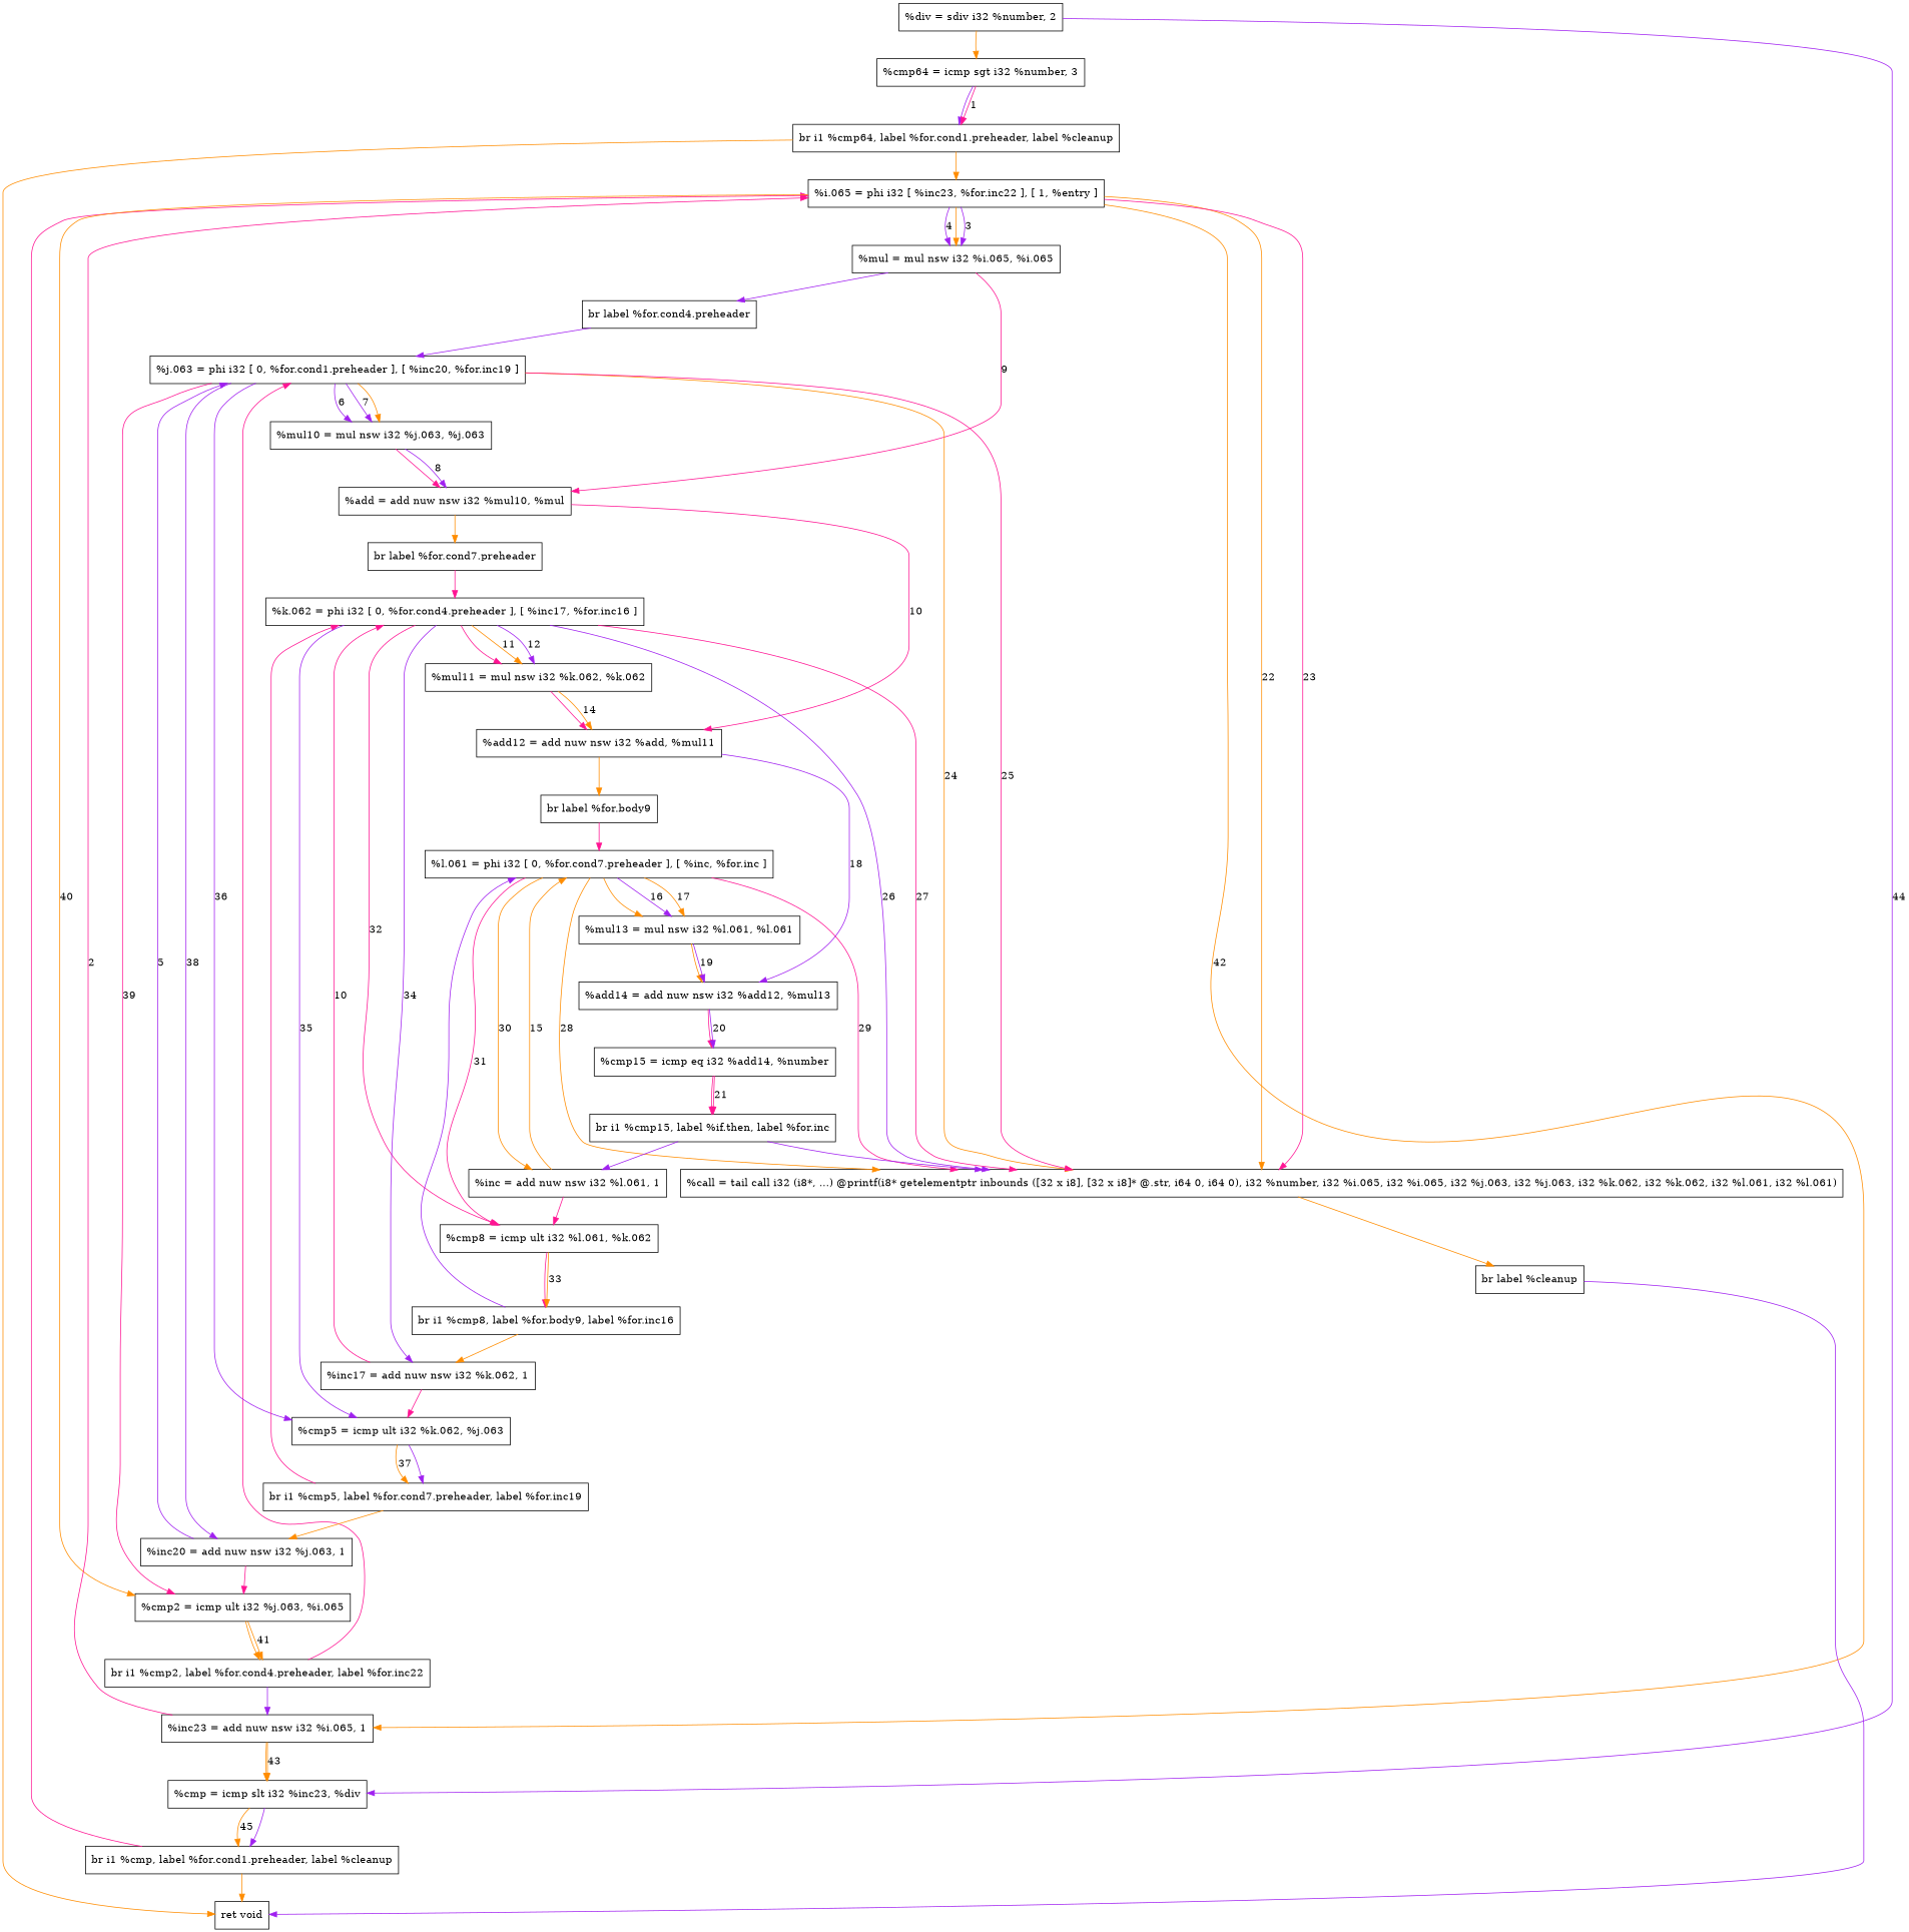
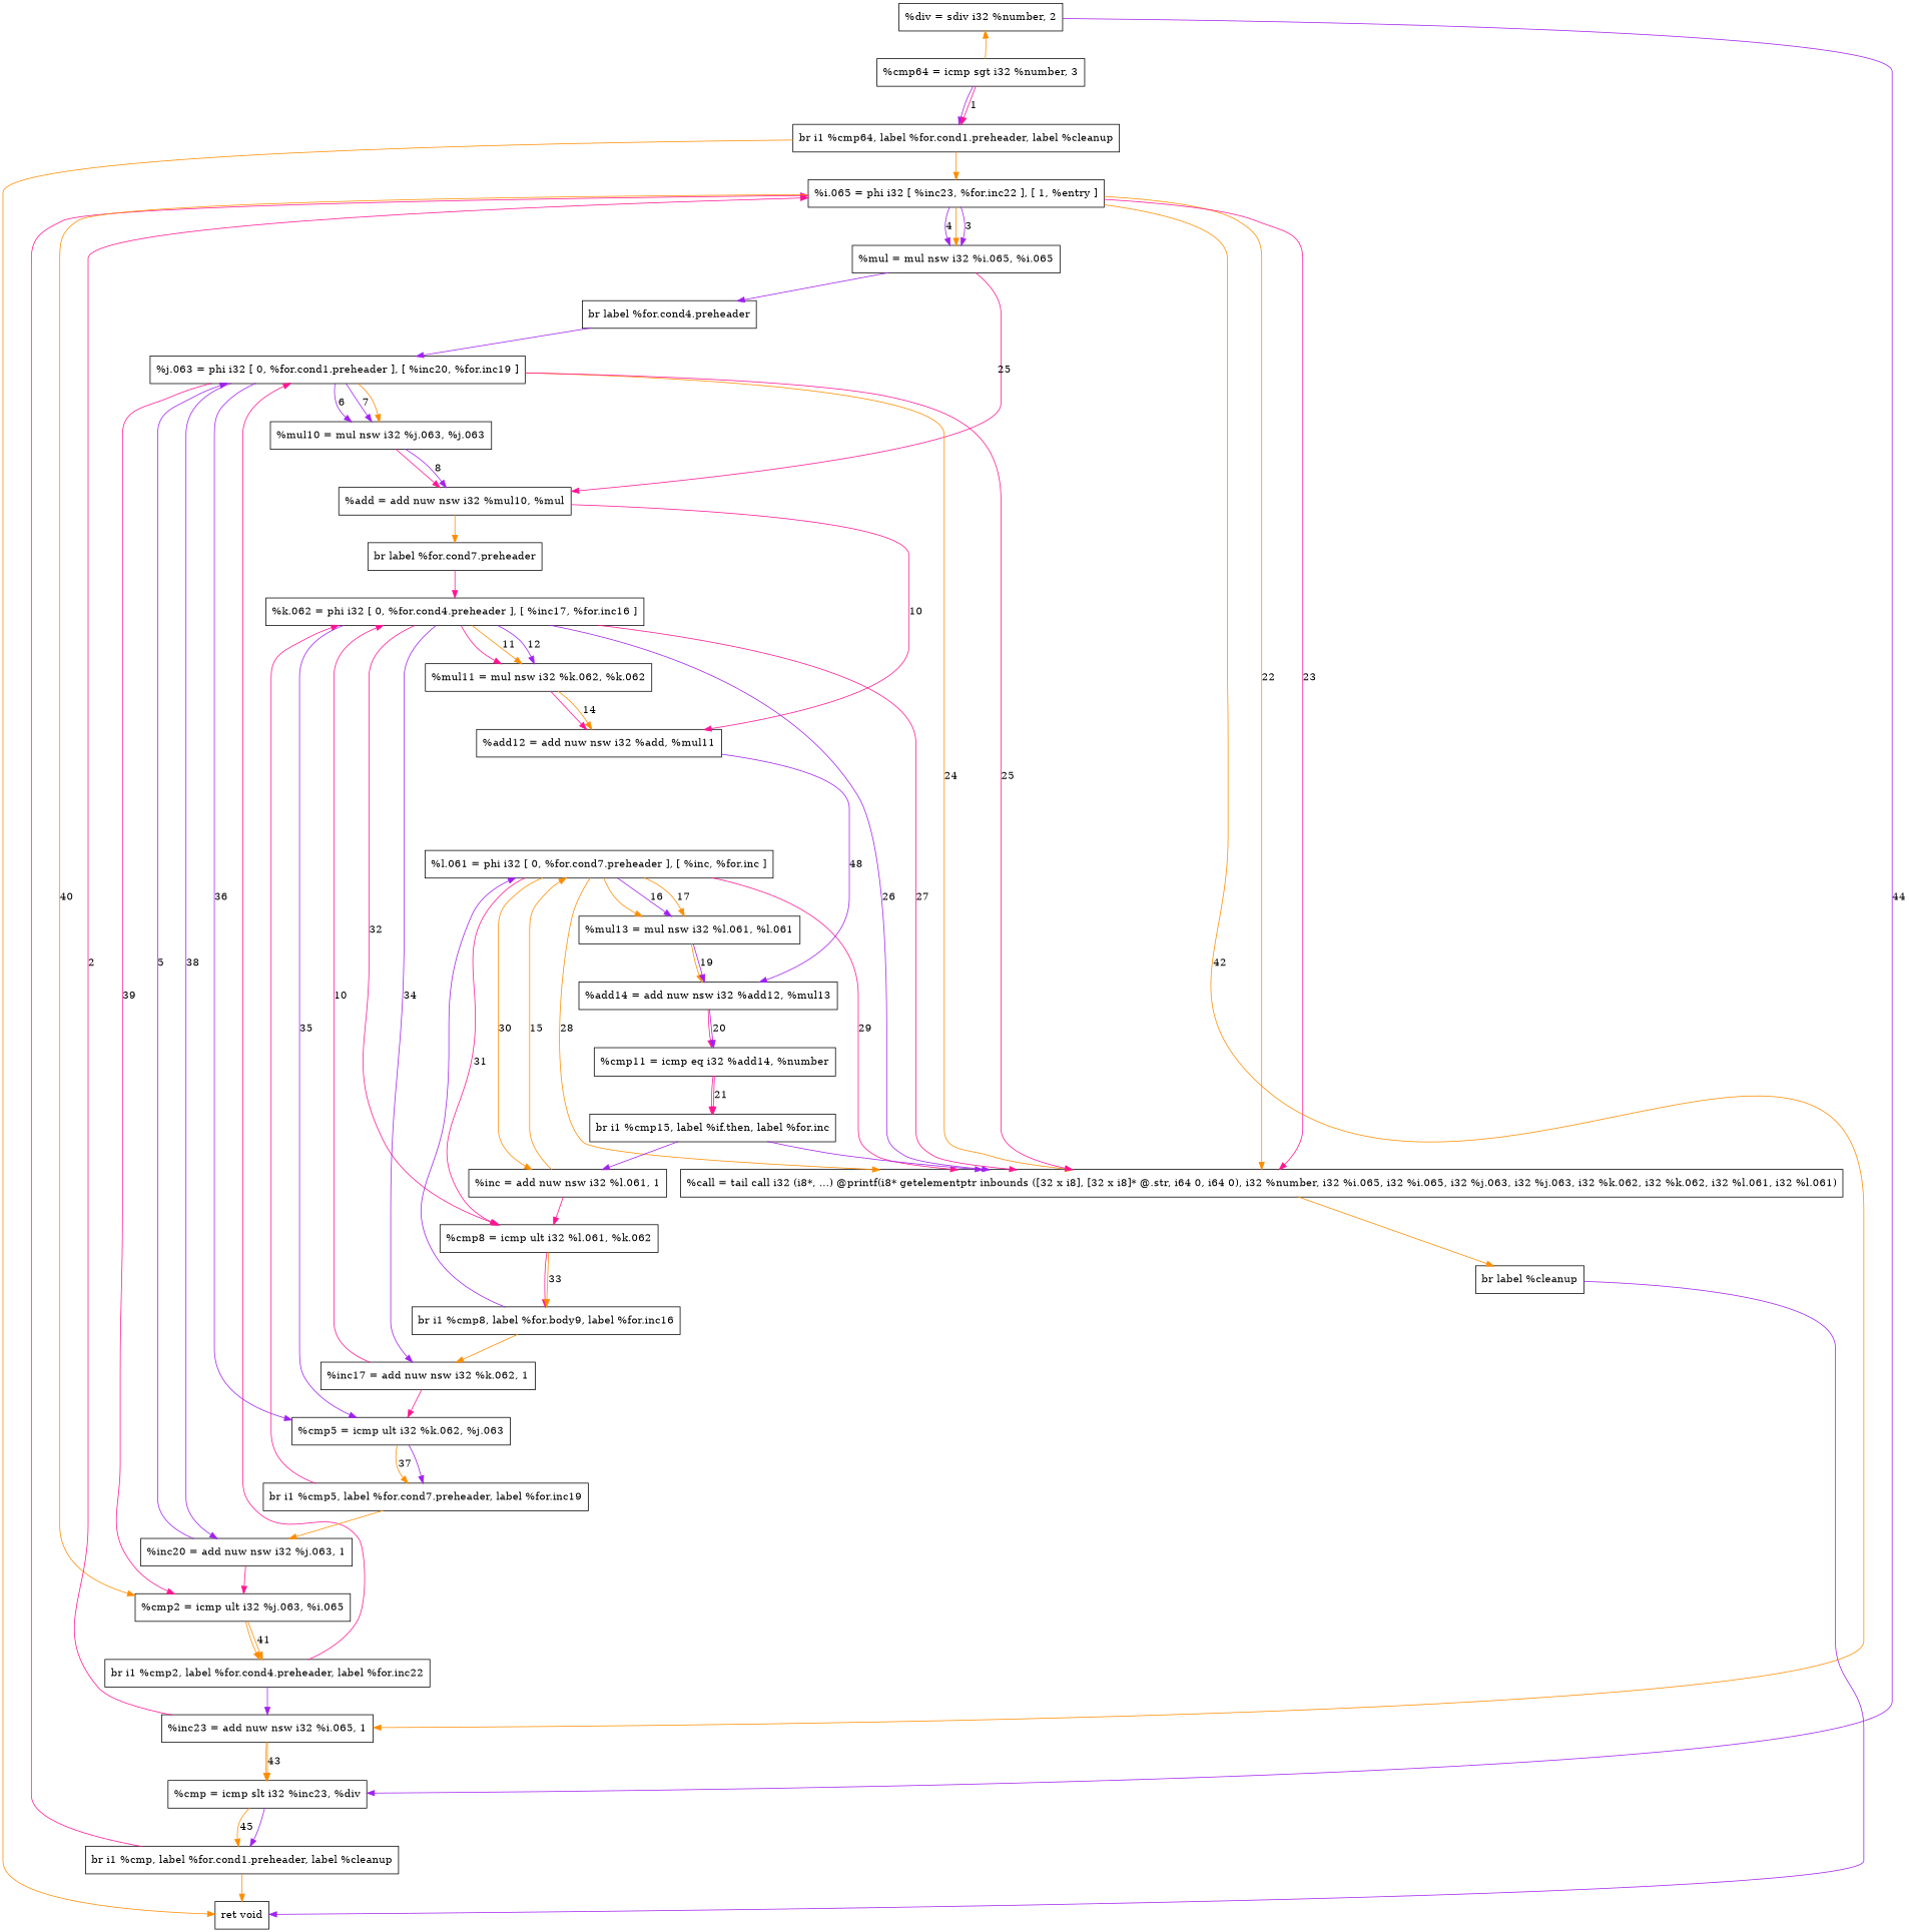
  digraph {
    node [shape=record]
    edge [color=darkorange]
    n1 [label="  %div = sdiv i32 %number, 2"]
    n2 [label="  %cmp64 = icmp sgt i32 %number, 3"]
    n3 [label="  %cmp = icmp slt i32 %inc23, %div"]
    n4 [label="  br i1 %cmp64, label %for.cond1.preheader, label %cleanup"]
    n5 [label="  br i1 %cmp, label %for.cond1.preheader, label %cleanup"]
    n6 [label="  %i.065 = phi i32 [ %inc23, %for.inc22 ], [ 1, %entry ]"]
    n7 [label="  ret void"]
    n8 [label="  %mul = mul nsw i32 %i.065, %i.065"]
    n9 [label="  %call = tail call i32 (i8*, ...) @printf(i8* getelementptr inbounds ([32 x i8], [32 x i8]* @.str, i64 0, i64 0), i32 %number, i32 %i.065, i32 %i.065, i32 %j.063, i32 %j.063, i32 %k.062, i32 %k.062, i32 %l.061, i32 %l.061)"]
    n10 [label="  %cmp2 = icmp ult i32 %j.063, %i.065"]
    n11 [label="  %inc23 = add nuw nsw i32 %i.065, 1"]
    n12 [label="  br label %for.cond4.preheader"]
    n13 [label="  %add = add nuw nsw i32 %mul10, %mul"]
    n14 [label="  br label %cleanup"]
    n15 [label="  br i1 %cmp2, label %for.cond4.preheader, label %for.inc22"]
    n16 [label="  %j.063 = phi i32 [ 0, %for.cond1.preheader ], [ %inc20, %for.inc19 ]"]
    n17 [label="  br label %for.cond7.preheader"]
    n18 [label="  %add12 = add nuw nsw i32 %add, %mul11"]
    n19 [label="  %mul10 = mul nsw i32 %j.063, %j.063"]
    n20 [label="  %cmp5 = icmp ult i32 %k.062, %j.063"]
    n21 [label="  %inc20 = add nuw nsw i32 %j.063, 1"]
    n22 [label="  br i1 %cmp5, label %for.cond7.preheader, label %for.inc19"]
    n23 [label="  %k.062 = phi i32 [ 0, %for.cond4.preheader ], [ %inc17, %for.inc16 ]"]
-   n24 [label="  br label %for.body9"]
    n25 [label="  %add14 = add nuw nsw i32 %add12, %mul13"]
    n26 [label="  %mul11 = mul nsw i32 %k.062, %k.062"]
    n27 [label="  %cmp8 = icmp ult i32 %l.061, %k.062"]
    n28 [label="  %inc17 = add nuw nsw i32 %k.062, 1"]
    n29 [label="  br i1 %cmp8, label %for.body9, label %for.inc16"]
    n30 [label="  %l.061 = phi i32 [ 0, %for.cond7.preheader ], [ %inc, %for.inc ]"]
-   n31 [label="  %cmp15 = icmp eq i32 %add14, %number"]
+   n31 [label="%cmp11 = icmp eq i32 %add14, %number"]
    n32 [label="  %mul13 = mul nsw i32 %l.061, %l.061"]
    n33 [label="  %inc = add nuw nsw i32 %l.061, 1"]
    n34 [label="  br i1 %cmp15, label %if.then, label %for.inc"]
-   n1 -> n2
+   n2 -> n1
    n1 -> n3 [color=purple label=44]
    n2 -> n4 [color=purple]
    n2 -> n4 [color=deeppink label=1]
    n3 -> n5 [color=purple]
    n3 -> n5 [label=45]
    n4 -> n6
    n4 -> n7
    n5 -> n6 [color=deeppink]
    n5 -> n7
    n6 -> n8
    n6 -> n8 [color=purple label=3]
    n6 -> n8 [color=purple label=4]
    n6 -> n9 [label=22]
    n6 -> n9 [color=deeppink label=23]
    n6 -> n10 [label=40]
    n6 -> n11 [label=42]
    n8 -> n12 [color=purple]
-   n8 -> n13 [color=deeppink label=9]
+   n8 -> n13 [color=deeppink label=25]
    n9 -> n14
    n10 -> n15
    n10 -> n15 [label=41]
    n11 -> n3
    n11 -> n3 [label=43]
    n11 -> n6 [color=deeppink label=2]
    n12 -> n16 [color=purple]
    n13 -> n17
    n13 -> n18 [color=deeppink label=10]
    n14 -> n7 [color=purple]
    n15 -> n11 [color=purple]
    n15 -> n16 [color=deeppink]
    n16 -> n9 [label=24]
    n16 -> n9 [color=deeppink label=25]
    n16 -> n10 [color=deeppink label=39]
    n16 -> n19
    n16 -> n19 [color=purple label=6]
    n16 -> n19 [color=purple label=7]
    n16 -> n20 [color=purple label=36]
    n16 -> n21 [color=purple label=38]
    n17 -> n23 [color=deeppink]
-   n18 -> n24
-   n18 -> n25 [color=purple label=18]
+   n18 -> n25 [color=purple label=48]
    n19 -> n13 [color=deeppink]
    n19 -> n13 [color=purple label=8]
    n20 -> n22 [color=purple]
    n20 -> n22 [label=37]
    n21 -> n10 [color=deeppink]
    n21 -> n16 [color=purple label=5]
    n22 -> n21
    n22 -> n23 [color=deeppink]
    n23 -> n9 [color=purple label=26]
    n23 -> n9 [color=deeppink label=27]
    n23 -> n20 [color=purple label=35]
    n23 -> n26 [color=deeppink]
    n23 -> n26 [label=11]
    n23 -> n26 [color=purple label=12]
    n23 -> n27 [color=deeppink label=32]
    n23 -> n28 [color=purple label=34]
-   n24 -> n30 [color=deeppink]
    n25 -> n31 [color=deeppink]
    n25 -> n31 [color=purple label=20]
    n26 -> n18 [color=deeppink]
    n26 -> n18 [label=14]
    n27 -> n29 [color=deeppink]
    n27 -> n29 [label=33]
    n28 -> n20 [color=deeppink]
    n28 -> n23 [color=deeppink label=10]
    n29 -> n28
    n29 -> n30 [color=purple]
    n30 -> n9 [label=28]
    n30 -> n9 [color=deeppink label=29]
    n30 -> n27 [color=deeppink label=31]
    n30 -> n32
    n30 -> n32 [color=purple label=16]
    n30 -> n32 [label=17]
    n30 -> n33 [label=30]
    n31 -> n34 [color=deeppink]
    n31 -> n34 [color=deeppink label=21]
    n32 -> n25
    n32 -> n25 [color=purple label=19]
    n33 -> n27 [color=deeppink]
    n33 -> n30 [label=15]
    n34 -> n9 [color=purple]
    n34 -> n33 [color=purple]
  }
